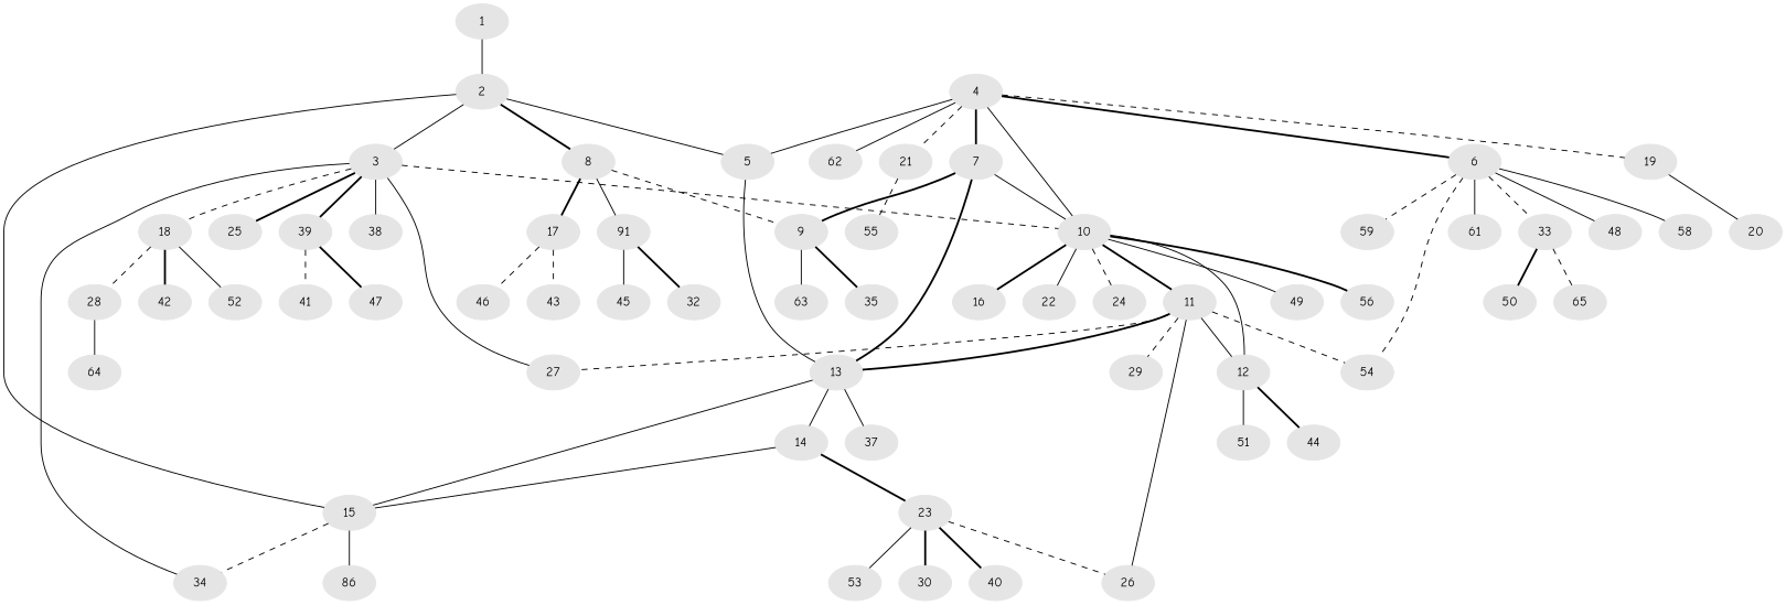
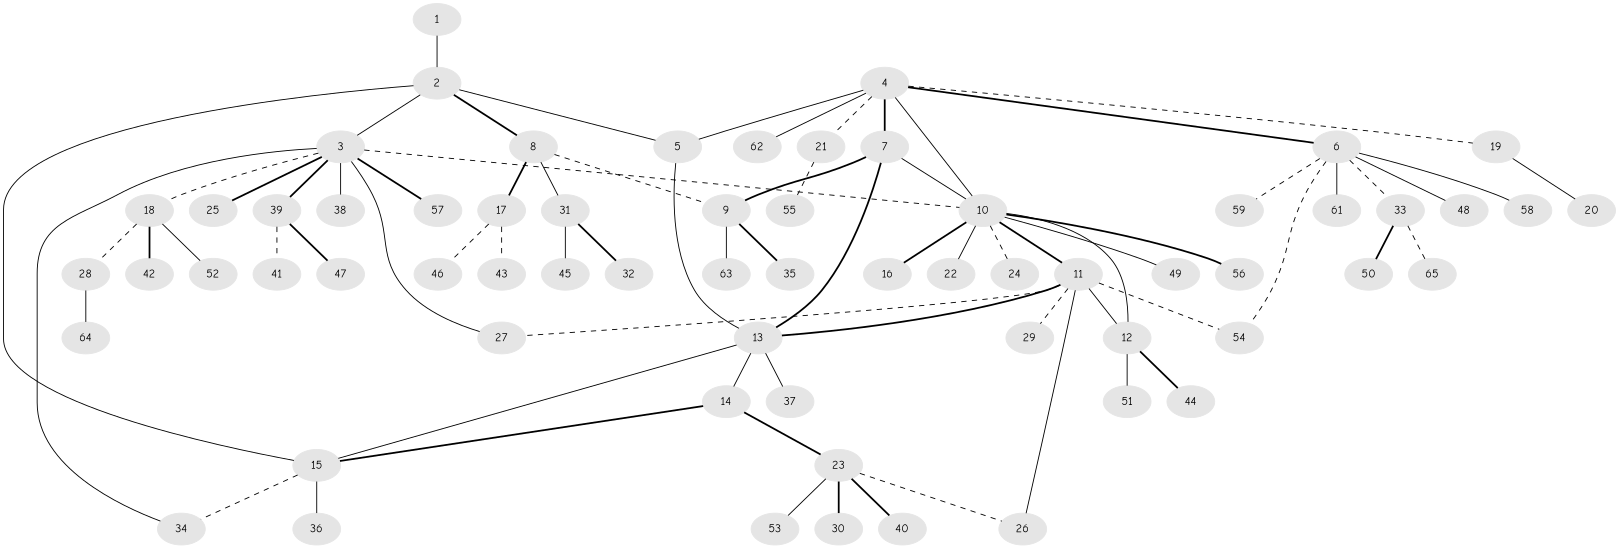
  graph {
    fontname="Comic Neue"
    node [color=gray90 fontname="Comic Neue" style=filled]
    edge [fontname="Comic Neue" style=solid]
    1
    2
    3
    5
    8
    15
    10
    18
    25
    27
    34
    38
    39
+   57
    13
    9
    17
-   31 [label=91]
-   36 [label=86]
+   31
+   36
    11
    12
    16
    22
    24
    49
    56
    28
    42
    52
    41
    47
    4
    6
    7
    19
    21
    62
    33
    48
    54
    58
    59
    61
    20
    55
    14
    37
    50
    65
    35
    63
    43
    46
    32
    45
    26
    29
    44
    51
    23
    30
    40
    53
    64
    1 -- 2
    2 -- 3
    2 -- 5
    2 -- 8 [style=bold]
    2 -- 15
    3 -- 10 [style=dashed]
    3 -- 18 [style=dashed]
    3 -- 25 [style=bold]
    3 -- 27
    3 -- 34
    3 -- 38
    3 -- 39 [style=bold]
+   3 -- 57 [style=bold]
    5 -- 13
    8 -- 9 [style=dashed]
    8 -- 17 [style=bold]
    8 -- 31
    15 -- 34 [style=dashed]
    15 -- 36
    10 -- 11 [style=bold]
    10 -- 12
    10 -- 16 [style=bold]
    10 -- 22
    10 -- 24 [style=dashed]
    10 -- 49
    10 -- 56 [style=bold]
    18 -- 28 [style=dashed]
    18 -- 42 [style=bold]
    18 -- 52
    39 -- 41 [style=dashed]
    39 -- 47 [style=bold]
    13 -- 15
    13 -- 14
    13 -- 37
    9 -- 35 [style=bold]
    9 -- 63
    17 -- 43 [style=dashed]
    17 -- 46 [style=dashed]
    31 -- 32 [style=bold]
    31 -- 45
    11 -- 27 [style=dashed]
    11 -- 13 [style=bold]
    11 -- 12
    11 -- 54 [style=dashed]
    11 -- 26
    11 -- 29 [style=dashed]
    12 -- 44 [style=bold]
    12 -- 51
    28 -- 64
    4 -- 5
    4 -- 10
    4 -- 6 [style=bold]
    4 -- 7 [style=bold]
    4 -- 19 [style=dashed]
    4 -- 21 [style=dashed]
    4 -- 62
    6 -- 33 [style=dashed]
    6 -- 48
    6 -- 54 [style=dashed]
    6 -- 58
    6 -- 59 [style=dashed]
    6 -- 61
    7 -- 10
    7 -- 13 [style=bold]
    7 -- 9 [style=bold]
    19 -- 20
    21 -- 55 [style=dashed]
    33 -- 50 [style=bold]
    33 -- 65 [style=dashed]
-   14 -- 15
+   14 -- 15 [style=bold]
    14 -- 23 [style=bold]
    23 -- 26 [style=dashed]
    23 -- 30 [style=bold]
    23 -- 40 [style=bold]
    23 -- 53
  }
